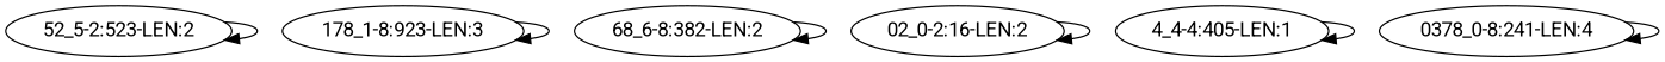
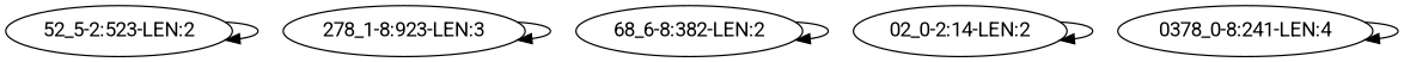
  digraph {
    fontname=Roboto
    node [fontname=Roboto]
    edge [fontname=Roboto]
    "52_5-2:523-LEN:2"
-   "178_1-8:923-LEN:3"
+   "178_1-8:923-LEN:3" [label="278_1-8:923-LEN:3"]
    "68_6-8:382-LEN:2"
-   "02_0-2:14-LEN:2" [label="02_0-2:16-LEN:2"]
-   "4_4-4:405-LEN:1"
+   "02_0-2:14-LEN:2"
    "0378_0-8:241-LEN:4"
    "52_5-2:523-LEN:2" -> "52_5-2:523-LEN:2"
    "178_1-8:923-LEN:3" -> "178_1-8:923-LEN:3"
    "68_6-8:382-LEN:2" -> "68_6-8:382-LEN:2"
    "02_0-2:14-LEN:2" -> "02_0-2:14-LEN:2"
-   "4_4-4:405-LEN:1" -> "4_4-4:405-LEN:1"
    "0378_0-8:241-LEN:4" -> "0378_0-8:241-LEN:4"
  }
